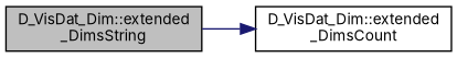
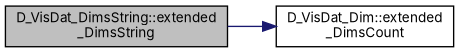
  digraph {
    rankdir=LR
    fontname=Inter
    node [color=black fontname=Inter fontsize=10 shape=record style=filled]
-   n1 [fillcolor=grey75 fontcolor=black height=0.2 label="D_VisDat_Dim::extended\l_DimsString" width=0.4]
+   n1 [fillcolor=grey75 fontcolor=black height=0.2 label="D_VisDat_DimsString::extended\l_DimsString" width=0.4]
    n2 [fillcolor=white height=0.2 label="D_VisDat_Dim::extended\l_DimsCount" width=0.4]
    n1 -> n2 [color=midnightblue fontname=Inter fontsize=10 labelfontname=Helvetica labelfontsize=10 style=solid]
  }
